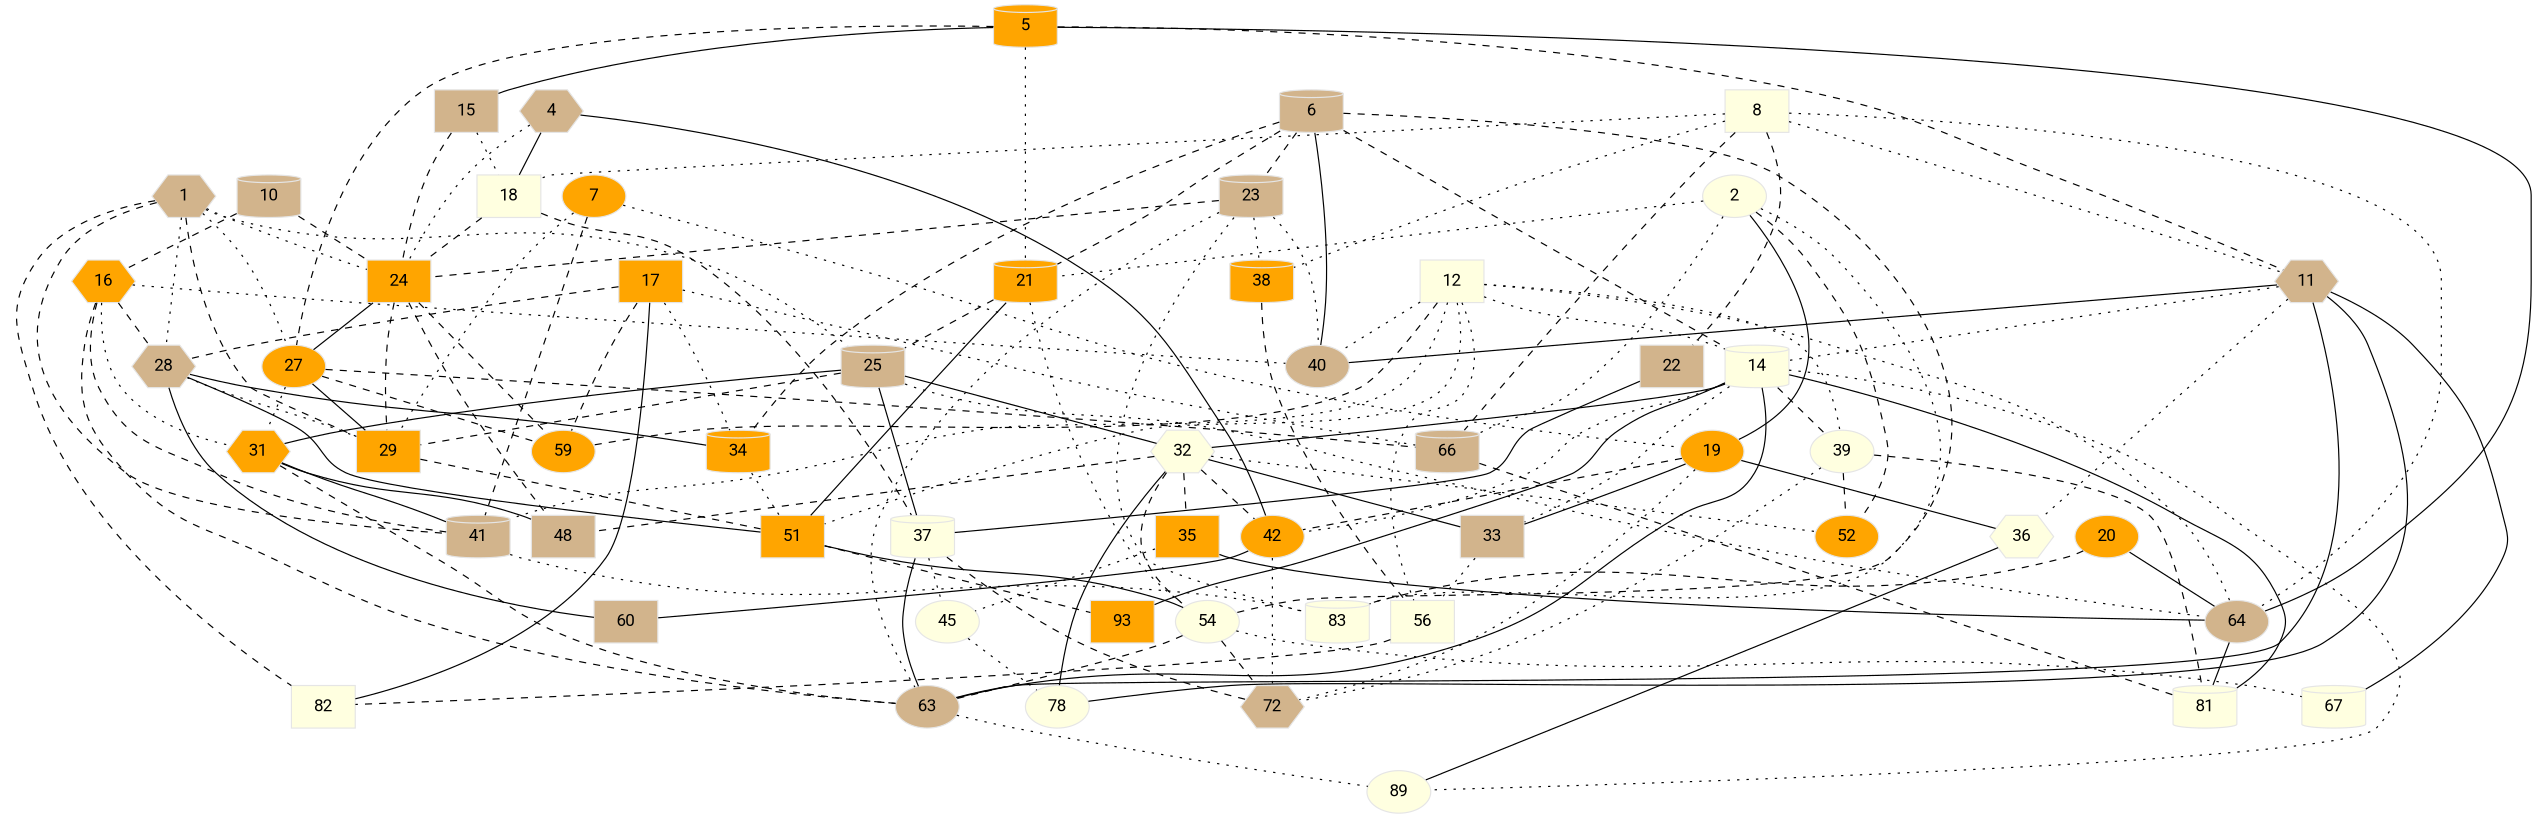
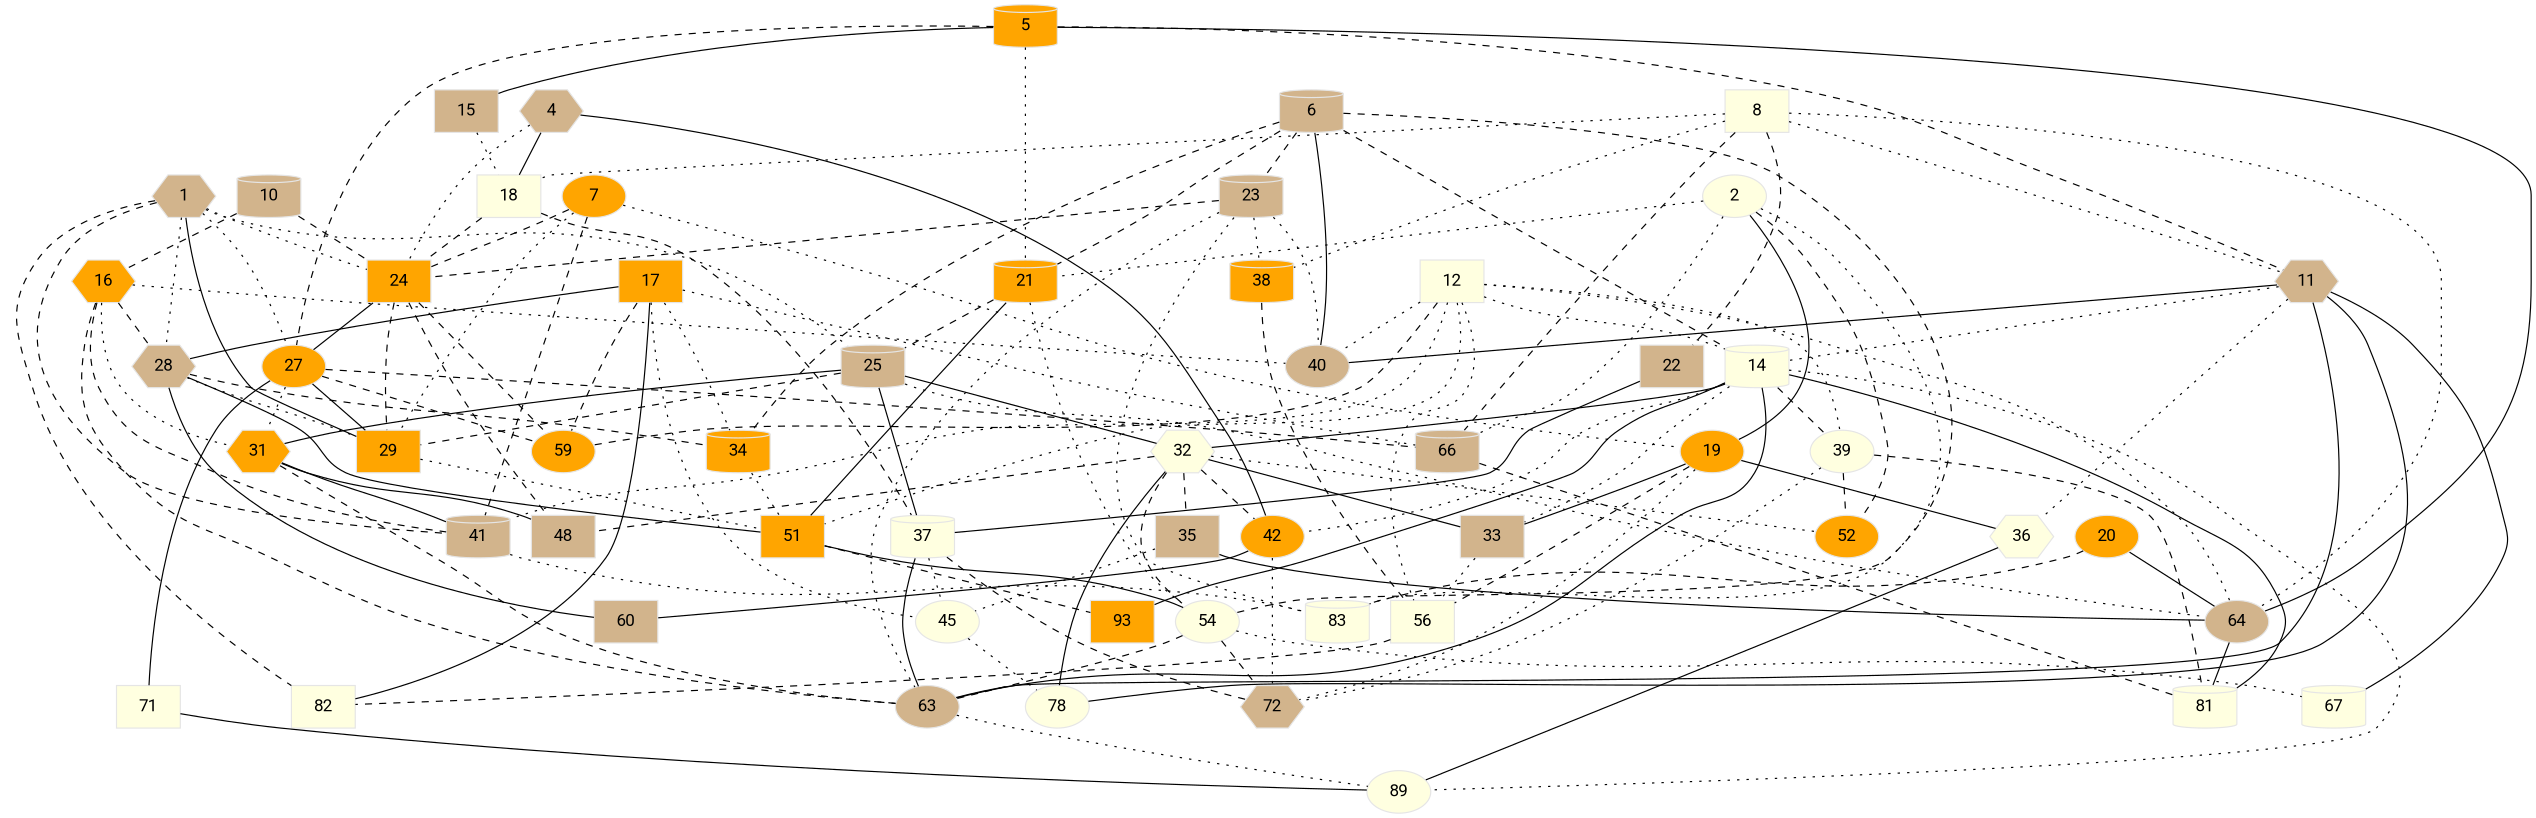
  graph {
    fontname=Roboto
    node [color=gray90 fillcolor=tan fontname=Roboto shape=box style=filled]
    edge [fontname=Roboto style=dotted]
    1 [shape=hexagon super="+61"]
    24 [fillcolor=orange super="+50"]
    25 [shape=cylinder super="+77"]
    27 [fillcolor=orange shape=ellipse super="+46"]
    28 [shape=hexagon super="+85"]
    29 [fillcolor=orange super="+68"]
    41 [shape=cylinder super="+48"]
    82 [fillcolor=lightyellow]
    59 [fillcolor=orange shape=ellipse]
    n10 [label=48 super="+92"]
    64 [shape=ellipse super="+73"]
    32 [fillcolor=lightyellow shape=hexagon super="+75"]
    31 [fillcolor=orange shape=hexagon super="+69"]
    37 [fillcolor=lightyellow shape=cylinder super="+55"]
    66 [shape=cylinder super="+79"]
+   71 [fillcolor=lightyellow]
    34 [fillcolor=orange shape=cylinder]
    51 [fillcolor=orange super="+94"]
    60
    83 [fillcolor=lightyellow shape=cylinder]
    2 [fillcolor=lightyellow shape=ellipse super="+3"]
    19 [fillcolor=orange shape=ellipse super="+53"]
    21 [fillcolor=orange shape=cylinder super="+65"]
    52 [fillcolor=orange shape=ellipse]
    36 [fillcolor=lightyellow shape=hexagon]
    56 [fillcolor=lightyellow super="+76"]
    33 [super="+70"]
    72 [shape=hexagon super="+86"]
    54 [fillcolor=lightyellow shape=ellipse super="+80"]
    81 [fillcolor=lightyellow shape=cylinder]
    18 [fillcolor=lightyellow super="+30"]
    4 [shape=hexagon]
    42 [fillcolor=orange shape=ellipse super="+62"]
    5 [fillcolor=orange shape=cylinder super="+9"]
    11 [shape=hexagon super="+84"]
    15
    14 [fillcolor=lightyellow shape=cylinder super="+88"]
    40 [shape=ellipse super="+49"]
    63 [shape=ellipse super="+90"]
    67 [fillcolor=lightyellow shape=cylinder]
    78 [fillcolor=lightyellow shape=ellipse]
    6 [shape=cylinder super="+13"]
    23 [shape=cylinder super="+47"]
    39 [fillcolor=lightyellow shape=ellipse super="+44"]
    89 [fillcolor=lightyellow shape=ellipse]
    93 [fillcolor=orange]
    38 [fillcolor=orange shape=cylinder]
    7 [fillcolor=orange shape=ellipse]
    8 [fillcolor=lightyellow super="+87"]
    22
    16 [fillcolor=orange shape=hexagon super="+91"]
    10 [shape=cylinder]
    12 [fillcolor=lightyellow super="+58"]
-   35 [fillcolor=orange]
+   35
    17 [fillcolor=orange super="+26"]
    45 [fillcolor=lightyellow shape=ellipse super="+74"]
    20 [fillcolor=orange shape=ellipse]
    1 -- 24
    1 -- 25
    1 -- 27
    1 -- 28
-   1 -- 29 [style=dashed]
+   1 -- 29 [style=solid]
    1 -- 41 [style=dashed]
    1 -- 82 [style=dashed]
    24 -- 27 [style=solid]
    24 -- 29 [style=dashed]
    24 -- 59 [style=dashed]
    24 -- n10 [style=dashed]
    25 -- 29 [style=dashed]
    25 -- 64
    25 -- 32 [style=solid]
    25 -- 31 [style=solid weight=2]
    25 -- 37 [style=solid]
    27 -- 29 [style=solid]
    27 -- 59 [style=dashed]
    27 -- 31
    27 -- 66 [style=dashed]
+   27 -- 71 [style=solid]
    28 -- 29
-   28 -- 34 [style=solid]
+   28 -- 34 [style=dashed]
    28 -- 51 [style=solid]
    28 -- 60 [style=solid]
-   29 -- 51 [style=dashed]
+   29 -- 51
    41 -- 83
    64 -- 81 [style=solid]
    32 -- n10 [style=dashed weight=2]
    32 -- 52
    32 -- 33 [style=solid]
    32 -- 54 [style=dashed]
    32 -- 42 [style=dashed]
    32 -- 78 [style=solid]
    32 -- 35 [style=dashed]
    31 -- 41 [style=solid]
    31 -- n10 [style=solid]
    31 -- 63 [style=dashed]
    37 -- 72 [style=dashed]
    37 -- 63 [style=solid]
    37 -- 45
    66 -- 81 [style=dashed]
+   71 -- 89 [style=solid]
    34 -- 51
    51 -- 54 [style=solid]
    51 -- 93 [style=dashed]
    2 -- 66
    2 -- 83
    2 -- 19 [style=solid]
    2 -- 21 [weight=2]
    2 -- 52 [style=dashed]
    19 -- 36 [style=solid]
-   19 -- 42 [style=dashed]
+   19 -- 56 [style=dashed]
    19 -- 33 [style=solid]
    19 -- 72
    21 -- 25 [style=dashed]
    21 -- 51 [style=solid]
    21 -- 54
    36 -- 89 [style=solid]
    56 -- 82 [style=dashed]
    33 -- 56
    54 -- 72 [style=dashed]
    54 -- 63 [style=dashed]
    54 -- 67
    18 -- 24 [style=dashed]
    18 -- 37 [style=dashed]
    4 -- 24
    4 -- 18 [style=solid]
    4 -- 42 [style=solid]
    42 -- 60 [style=solid]
    42 -- 72 [weight=2]
    5 -- 27 [style=dashed]
    5 -- 64 [style=solid]
    5 -- 21
    5 -- 11 [style=dashed]
    5 -- 15 [style=solid]
    11 -- 36
    11 -- 14
    11 -- 40 [style=solid]
    11 -- 63 [style=solid]
    11 -- 67 [style=solid]
    11 -- 78 [style=solid]
    15 -- 18
    14 -- 32 [style=solid]
    14 -- 33 [weight=2]
    14 -- 81 [style=solid]
    14 -- 42
    14 -- 63 [style=solid]
    14 -- 39 [style=dashed]
    14 -- 89
    14 -- 93 [style=solid]
    63 -- 89
    6 -- 34 [style=dashed]
    6 -- 21 [style=dashed]
    6 -- 54 [style=dashed]
    6 -- 14 [style=dashed]
    6 -- 40 [style=solid]
    6 -- 23 [style=dashed]
    23 -- 24 [style=dashed]
    23 -- 83
    23 -- 40
    23 -- 63
    23 -- 38
    39 -- 52 [style=dashed]
    39 -- 72
    39 -- 81 [style=dashed]
    38 -- 56 [style=dashed]
-   15 -- 24 [style=dashed]
+   7 -- 24 [style=dashed]
    7 -- 29
    7 -- 41 [style=dashed]
    7 -- 19
    8 -- 64
    8 -- 66 [style=dashed]
    8 -- 18
    8 -- 11
    8 -- 38
    8 -- 22 [style=dashed]
    22 -- 37 [style=solid]
    16 -- 28 [style=dashed]
    16 -- 41 [style=dashed]
    16 -- 31
    16 -- 40
    16 -- 63 [style=dashed]
    10 -- 24 [style=dashed]
    10 -- 16 [style=dashed]
    12 -- 41
    12 -- 59 [style=dashed]
    12 -- 64
    12 -- 51
    12 -- 56
    12 -- 14
    12 -- 40
    12 -- 39
    35 -- 64 [style=solid]
    35 -- 45
-   17 -- 28 [style=dashed]
+   17 -- 28 [style=solid]
    17 -- 82 [style=solid]
    17 -- 59 [style=dashed]
    17 -- 66
    17 -- 34
+   17 -- 45
    45 -- 78
    20 -- 64 [style=solid]
    20 -- 83 [style=dashed]
  }
